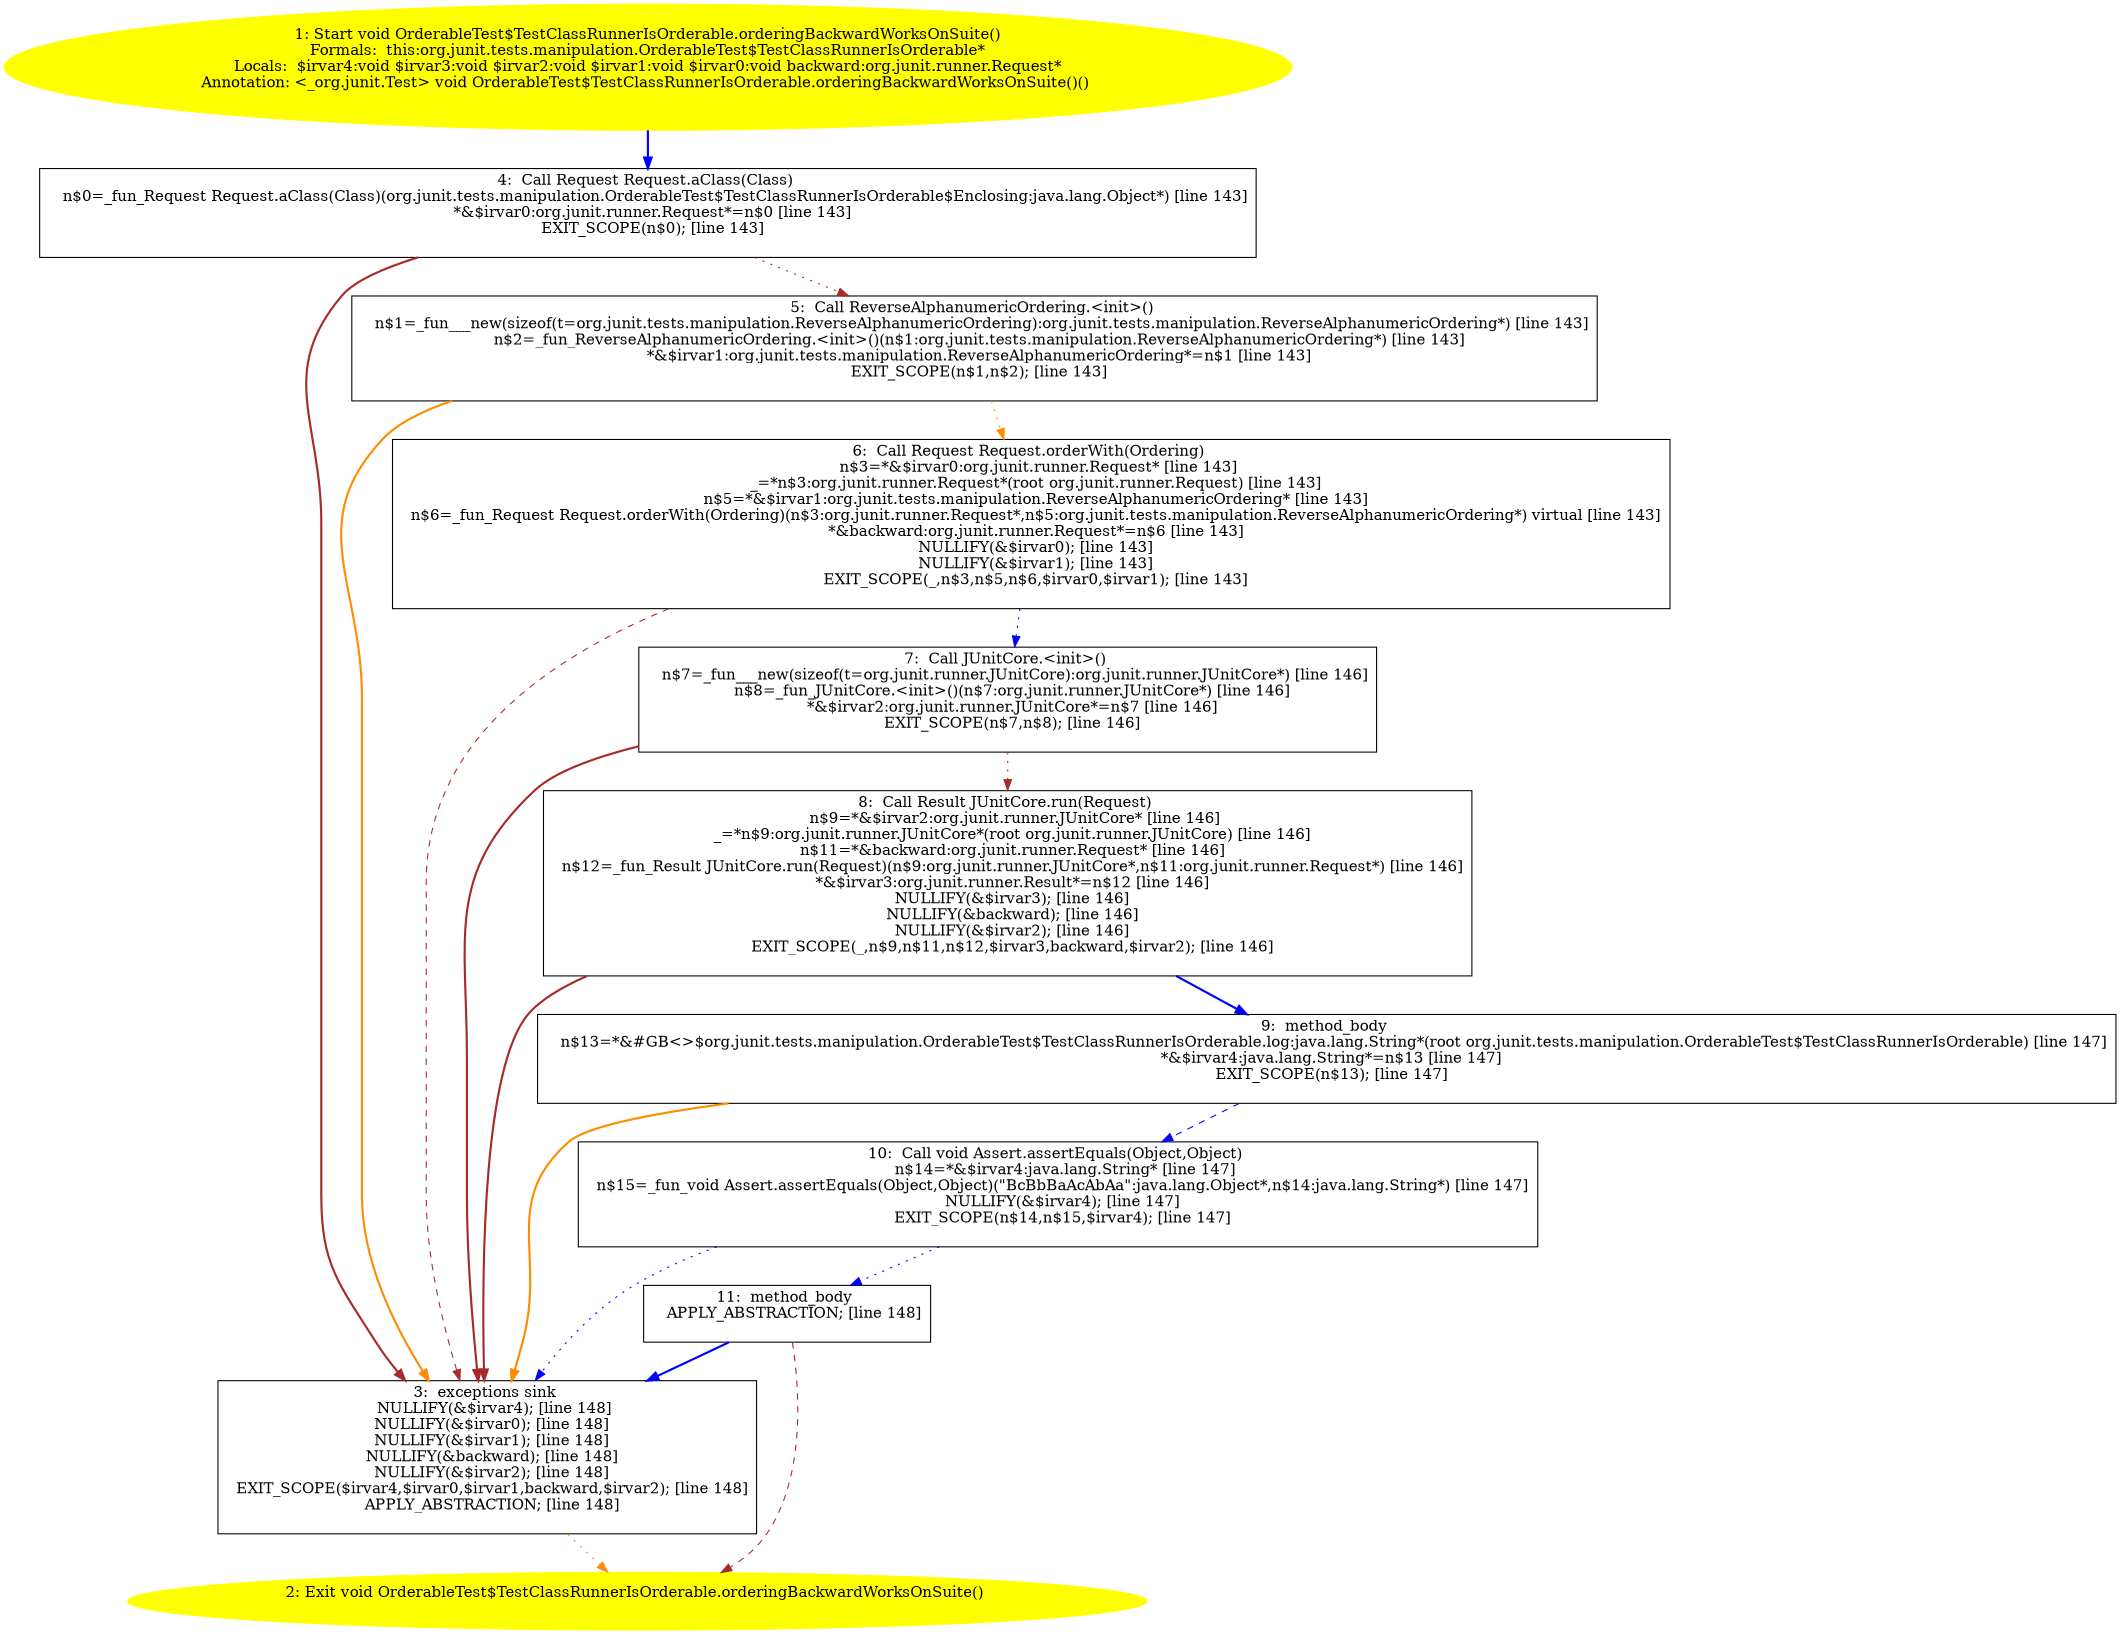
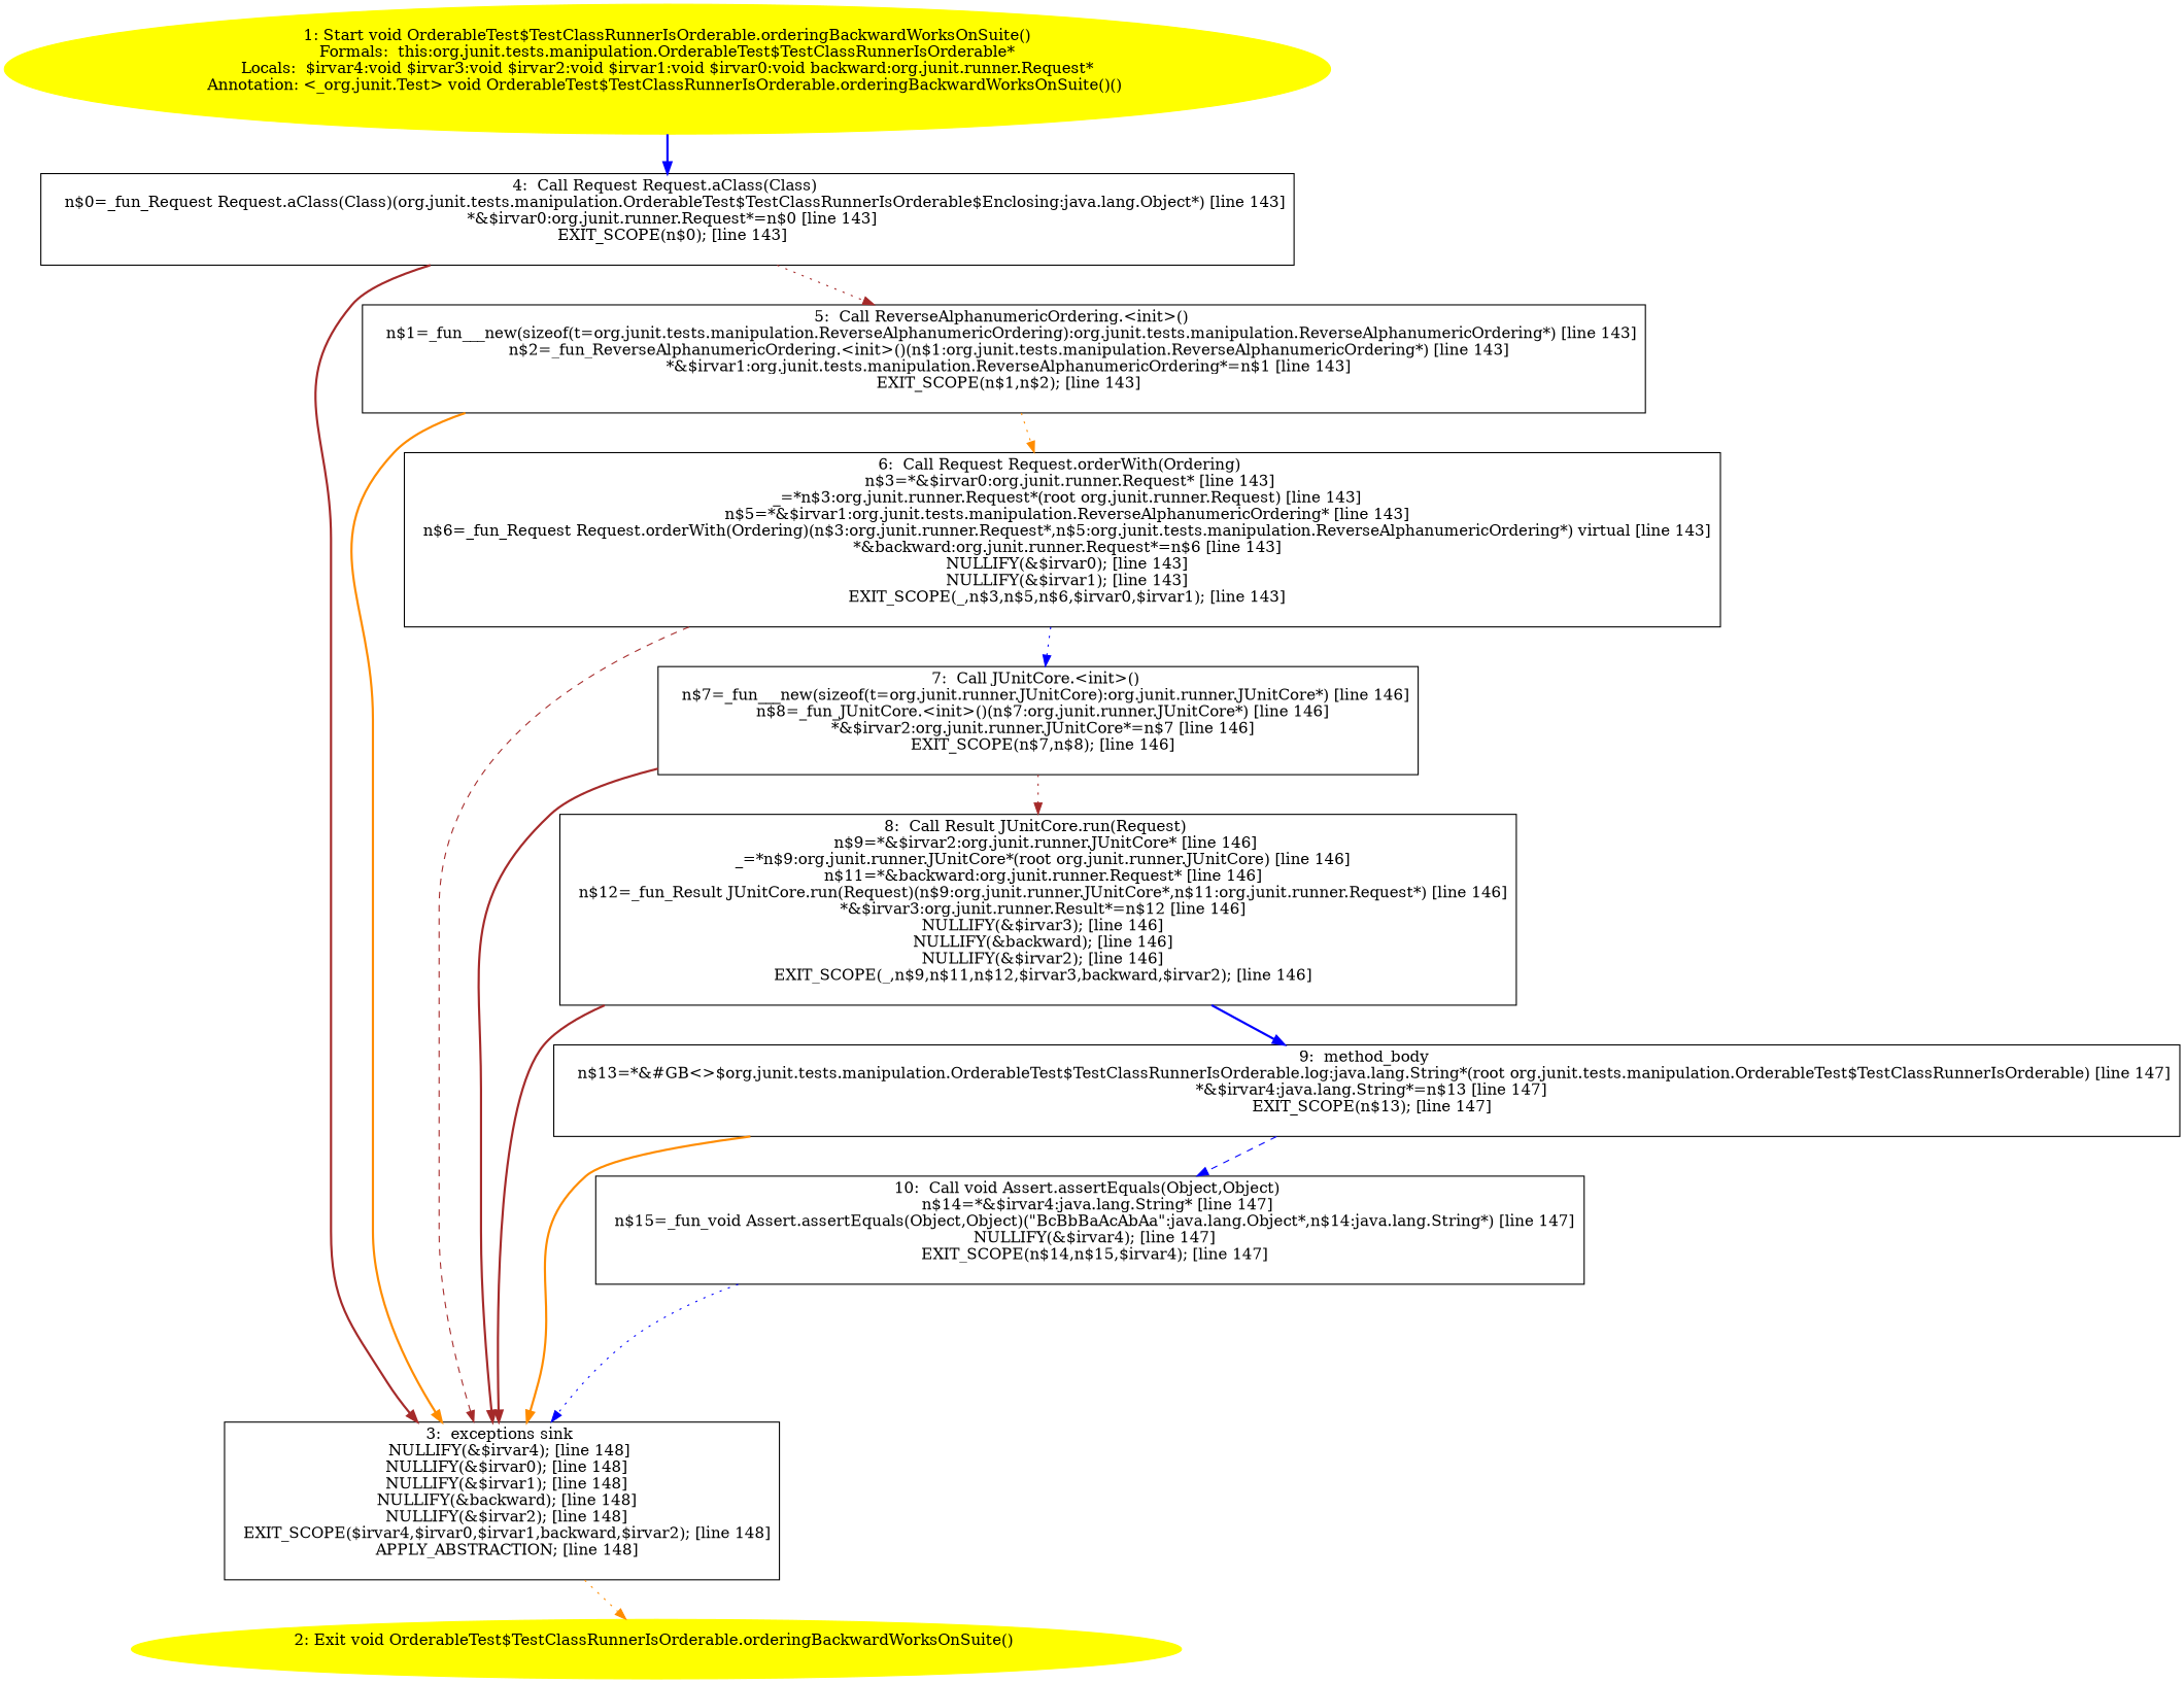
  digraph {
    node [shape=box]
    edge [color=blue style=bold]
    n1 [color=yellow label="1: Start void OrderableTest$TestClassRunnerIsOrderable.orderingBackwardWorksOnSuite()\nFormals:  this:org.junit.tests.manipulation.OrderableTest$TestClassRunnerIsOrderable*\nLocals:  $irvar4:void $irvar3:void $irvar2:void $irvar1:void $irvar0:void backward:org.junit.runner.Request*\nAnnotation: <_org.junit.Test> void OrderableTest$TestClassRunnerIsOrderable.orderingBackwardWorksOnSuite()() \n  " style=filled shape=""]
    n2 [label="4:  Call Request Request.aClass(Class) \n   n$0=_fun_Request Request.aClass(Class)(org.junit.tests.manipulation.OrderableTest$TestClassRunnerIsOrderable$Enclosing:java.lang.Object*) [line 143]\n  *&$irvar0:org.junit.runner.Request*=n$0 [line 143]\n  EXIT_SCOPE(n$0); [line 143]\n "]
    n3 [label="3:  exceptions sink \n   NULLIFY(&$irvar4); [line 148]\n  NULLIFY(&$irvar0); [line 148]\n  NULLIFY(&$irvar1); [line 148]\n  NULLIFY(&backward); [line 148]\n  NULLIFY(&$irvar2); [line 148]\n  EXIT_SCOPE($irvar4,$irvar0,$irvar1,backward,$irvar2); [line 148]\n  APPLY_ABSTRACTION; [line 148]\n "]
    n4 [label="5:  Call ReverseAlphanumericOrdering.<init>() \n   n$1=_fun___new(sizeof(t=org.junit.tests.manipulation.ReverseAlphanumericOrdering):org.junit.tests.manipulation.ReverseAlphanumericOrdering*) [line 143]\n  n$2=_fun_ReverseAlphanumericOrdering.<init>()(n$1:org.junit.tests.manipulation.ReverseAlphanumericOrdering*) [line 143]\n  *&$irvar1:org.junit.tests.manipulation.ReverseAlphanumericOrdering*=n$1 [line 143]\n  EXIT_SCOPE(n$1,n$2); [line 143]\n "]
    n5 [color=yellow label="2: Exit void OrderableTest$TestClassRunnerIsOrderable.orderingBackwardWorksOnSuite() \n  " style=filled shape=""]
    n6 [label="6:  Call Request Request.orderWith(Ordering) \n   n$3=*&$irvar0:org.junit.runner.Request* [line 143]\n  _=*n$3:org.junit.runner.Request*(root org.junit.runner.Request) [line 143]\n  n$5=*&$irvar1:org.junit.tests.manipulation.ReverseAlphanumericOrdering* [line 143]\n  n$6=_fun_Request Request.orderWith(Ordering)(n$3:org.junit.runner.Request*,n$5:org.junit.tests.manipulation.ReverseAlphanumericOrdering*) virtual [line 143]\n  *&backward:org.junit.runner.Request*=n$6 [line 143]\n  NULLIFY(&$irvar0); [line 143]\n  NULLIFY(&$irvar1); [line 143]\n  EXIT_SCOPE(_,n$3,n$5,n$6,$irvar0,$irvar1); [line 143]\n "]
    n7 [label="7:  Call JUnitCore.<init>() \n   n$7=_fun___new(sizeof(t=org.junit.runner.JUnitCore):org.junit.runner.JUnitCore*) [line 146]\n  n$8=_fun_JUnitCore.<init>()(n$7:org.junit.runner.JUnitCore*) [line 146]\n  *&$irvar2:org.junit.runner.JUnitCore*=n$7 [line 146]\n  EXIT_SCOPE(n$7,n$8); [line 146]\n "]
    n8 [label="8:  Call Result JUnitCore.run(Request) \n   n$9=*&$irvar2:org.junit.runner.JUnitCore* [line 146]\n  _=*n$9:org.junit.runner.JUnitCore*(root org.junit.runner.JUnitCore) [line 146]\n  n$11=*&backward:org.junit.runner.Request* [line 146]\n  n$12=_fun_Result JUnitCore.run(Request)(n$9:org.junit.runner.JUnitCore*,n$11:org.junit.runner.Request*) [line 146]\n  *&$irvar3:org.junit.runner.Result*=n$12 [line 146]\n  NULLIFY(&$irvar3); [line 146]\n  NULLIFY(&backward); [line 146]\n  NULLIFY(&$irvar2); [line 146]\n  EXIT_SCOPE(_,n$9,n$11,n$12,$irvar3,backward,$irvar2); [line 146]\n "]
    n9 [label="9:  method_body \n   n$13=*&#GB<>$org.junit.tests.manipulation.OrderableTest$TestClassRunnerIsOrderable.log:java.lang.String*(root org.junit.tests.manipulation.OrderableTest$TestClassRunnerIsOrderable) [line 147]\n  *&$irvar4:java.lang.String*=n$13 [line 147]\n  EXIT_SCOPE(n$13); [line 147]\n "]
    n10 [label="10:  Call void Assert.assertEquals(Object,Object) \n   n$14=*&$irvar4:java.lang.String* [line 147]\n  n$15=_fun_void Assert.assertEquals(Object,Object)(\"BcBbBaAcAbAa\":java.lang.Object*,n$14:java.lang.String*) [line 147]\n  NULLIFY(&$irvar4); [line 147]\n  EXIT_SCOPE(n$14,n$15,$irvar4); [line 147]\n "]
-   n11 [label="11:  method_body \n   APPLY_ABSTRACTION; [line 148]\n "]
    n1 -> n2
    n2 -> n3 [color=brown]
    n2 -> n4 [color=brown style=dotted]
    n3 -> n5 [color=darkorange style=dotted]
    n4 -> n3 [color=darkorange]
    n4 -> n6 [color=darkorange style=dotted]
    n6 -> n3 [color=brown style=dashed]
    n6 -> n7 [style=dotted]
    n7 -> n3 [color=brown]
    n7 -> n8 [color=brown style=dotted]
    n8 -> n3 [color=brown]
    n8 -> n9
    n9 -> n3 [color=darkorange]
    n9 -> n10 [style=dashed]
    n10 -> n3 [style=dotted]
-   n10 -> n11 [style=dotted]
-   n11 -> n3
-   n11 -> n5 [color=brown style=dashed]
  }
